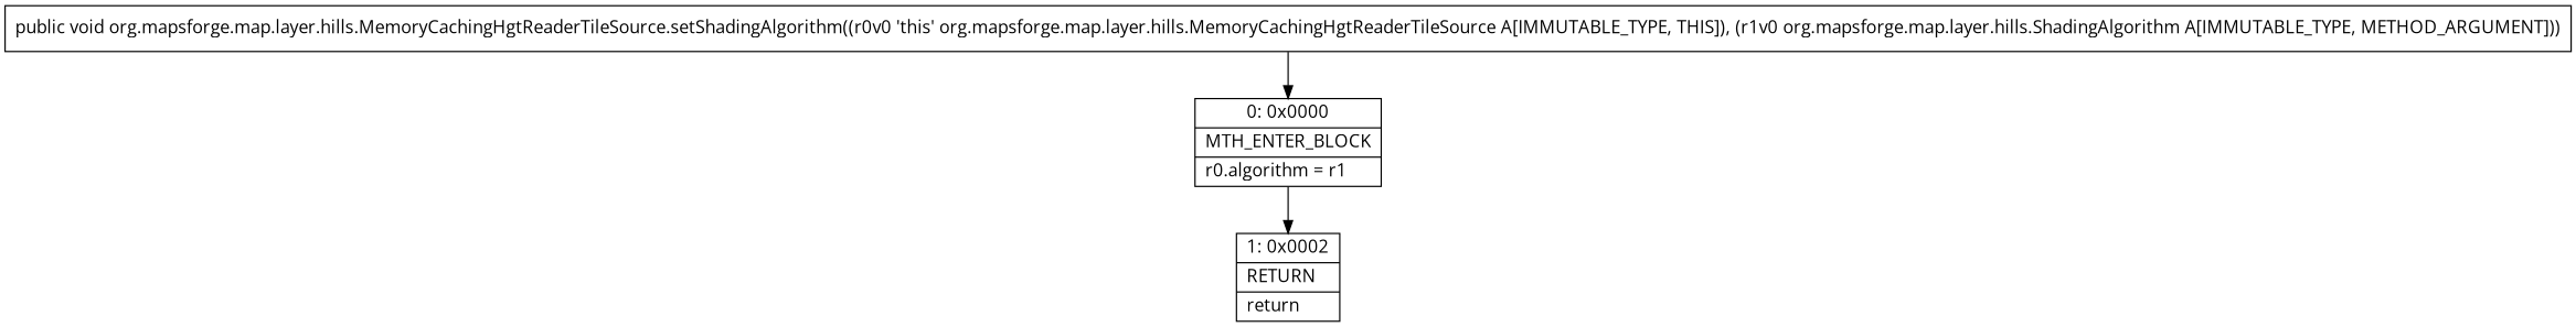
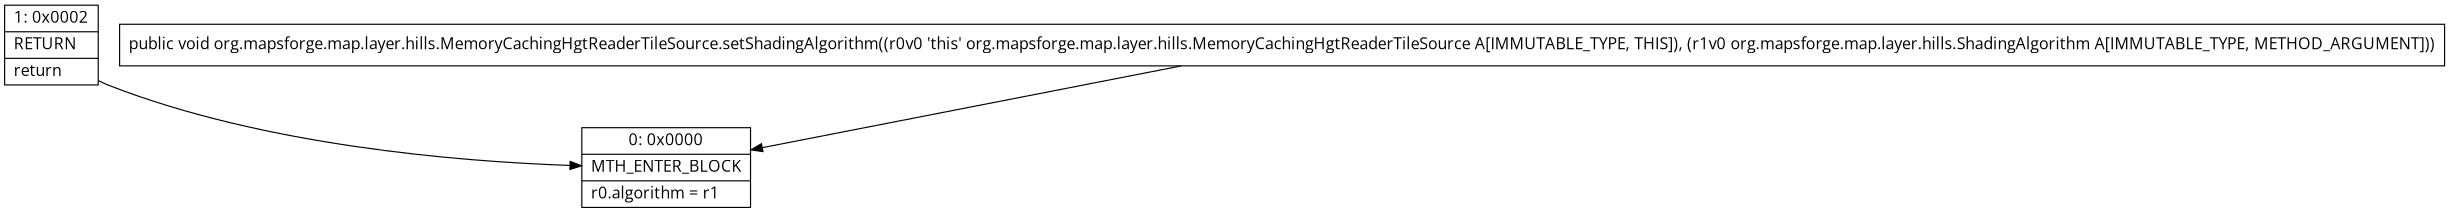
  digraph {
    fontname="Open Sans"
    node [shape=record fontname="Open Sans"]
    edge [fontname="Open Sans"]
    n1 [label="{0\:\ 0x0000|MTH_ENTER_BLOCK\l|r0.algorithm = r1\l}"]
    n2 [label="{1\:\ 0x0002|RETURN\l|return\l}"]
    n3 [label="{public void org.mapsforge.map.layer.hills.MemoryCachingHgtReaderTileSource.setShadingAlgorithm((r0v0 'this' org.mapsforge.map.layer.hills.MemoryCachingHgtReaderTileSource A[IMMUTABLE_TYPE, THIS]), (r1v0 org.mapsforge.map.layer.hills.ShadingAlgorithm A[IMMUTABLE_TYPE, METHOD_ARGUMENT])) }"]
-   n1 -> n2
+   n2 -> n1
    n3 -> n1
  }
